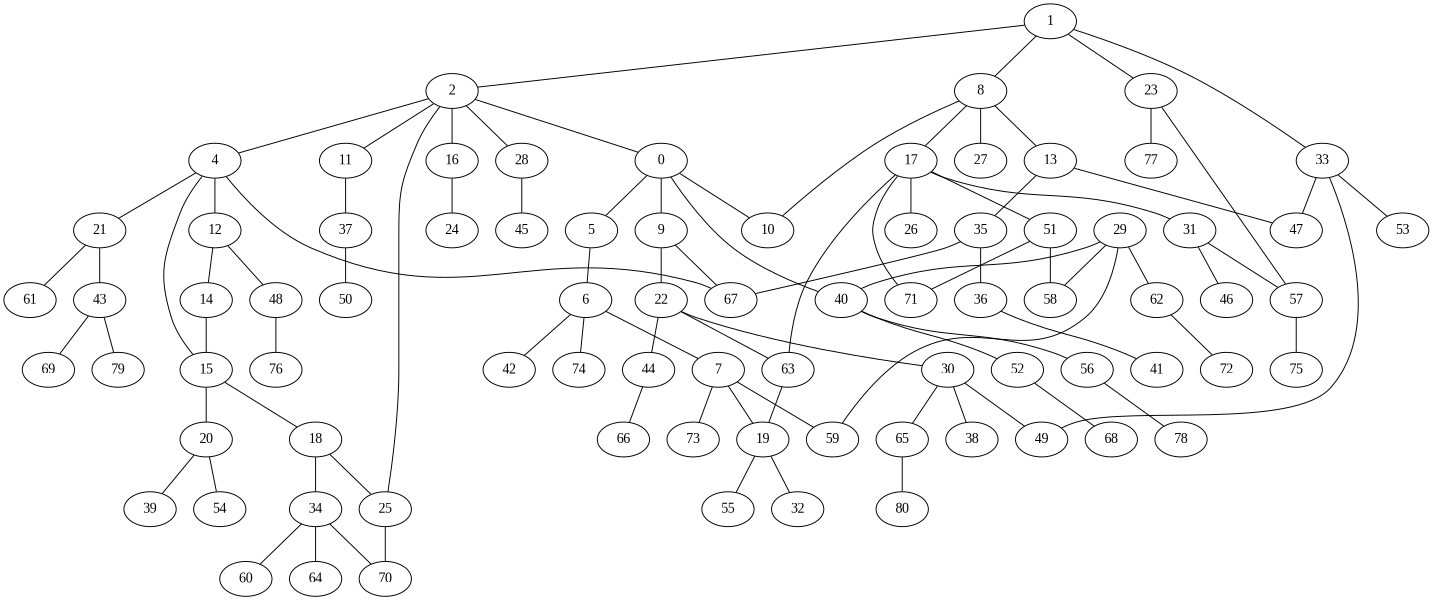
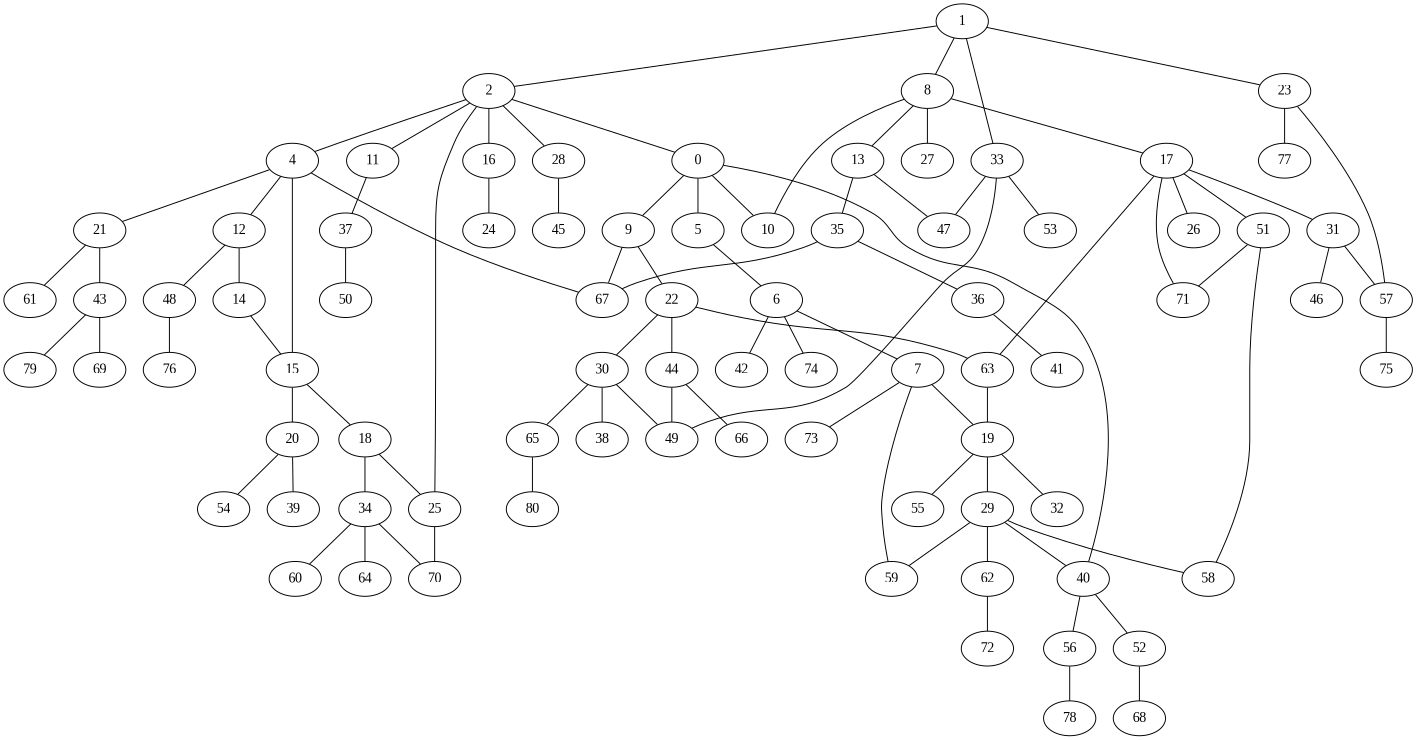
  graph {
    fontname="Liberation Serif"
    node [fontname="Liberation Serif"]
    edge [fontname="Liberation Serif"]
    1
    2
    8
    23
    33
    n6 [label=0]
    4
    11
    16
    25
    28
    10
    13
    17
    27
    57
    77
    47
    49
    53
    5
    9
    40
    12
    15
    21
    67
    37
    24
    70
    45
    35
    26
    31
    51
    63
    71
    75
    6
    22
    52
    56
    14
    48
    18
    20
    43
    61
    50
    7
    42
    74
    30
    44
    68
    78
    76
    34
    39
    54
    69
    79
    19
    59
    73
    29
    32
    55
    58
    62
    36
    46
    38
    65
    66
    41
    60
    64
    72
    80
    1 -- 2
    1 -- 8
    1 -- 23
    1 -- 33
    2 -- n6
    2 -- 4
    2 -- 11
    2 -- 16
    2 -- 25
    2 -- 28
    8 -- 10
    8 -- 13
    8 -- 17
    8 -- 27
    23 -- 57
    23 -- 77
    33 -- 47
    33 -- 49
    33 -- 53
    n6 -- 10
    n6 -- 5
    n6 -- 9
    n6 -- 40
    4 -- 12
    4 -- 15
    4 -- 21
    4 -- 67
    11 -- 37
    16 -- 24
    25 -- 70
    28 -- 45
    13 -- 47
    13 -- 35
    17 -- 26
    17 -- 31
    17 -- 51
    17 -- 63
    17 -- 71
    57 -- 75
    5 -- 6
    9 -- 67
    9 -- 22
    40 -- 52
    40 -- 56
    12 -- 14
    12 -- 48
    15 -- 18
    15 -- 20
    21 -- 43
    21 -- 61
    37 -- 50
    35 -- 67
    35 -- 36
    31 -- 57
    31 -- 46
    51 -- 71
    51 -- 58
    63 -- 19
    6 -- 7
    6 -- 42
    6 -- 74
    22 -- 63
    22 -- 30
    22 -- 44
    52 -- 68
    56 -- 78
    14 -- 15
    48 -- 76
    18 -- 25
    18 -- 34
    20 -- 39
    20 -- 54
    43 -- 69
    43 -- 79
    7 -- 19
    7 -- 59
    7 -- 73
    30 -- 49
    30 -- 38
    30 -- 65
+   44 -- 49
    44 -- 66
    34 -- 70
    34 -- 60
    34 -- 64
+   19 -- 29
    19 -- 32
    19 -- 55
    29 -- 40
    29 -- 59
    29 -- 58
    29 -- 62
    62 -- 72
    36 -- 41
    65 -- 80
  }
